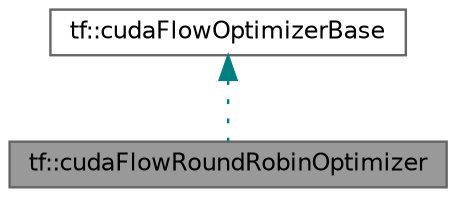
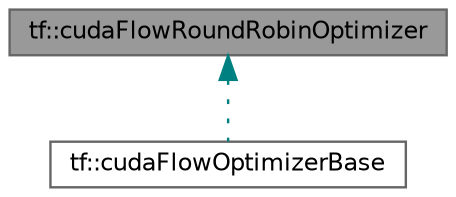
  digraph {
    node [color=gray40 fontname=Helvetica fontsize=10 shape=box style=filled]
    n1 [fillcolor=grey60 fontcolor=black height=0.2 label="tf::cudaFlowRoundRobinOptimizer" width=0.4]
    n2 [fillcolor=white height=0.2 label="tf::cudaFlowOptimizerBase" width=0.4]
-   n2 -> n1 [color=teal dir=back fontname=Helvetica fontsize=10 labelfontname=Helvetica labelfontsize=10 style=dotted]
+   n1 -> n2 [color=teal dir=back fontname=Helvetica fontsize=10 labelfontname=Helvetica labelfontsize=10 style=dotted]
  }
